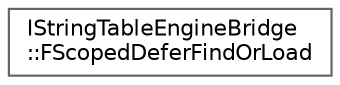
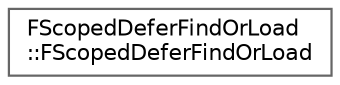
  digraph {
    rankdir=TB
-   n1 [color=grey40 fillcolor=white fontname=Helvetica fontsize=10 height=0.2 label="IStringTableEngineBridge\l::FScopedDeferFindOrLoad" shape=box style=filled width=0.4]
+   n1 [color=grey40 fillcolor=white fontname=Helvetica fontsize=10 height=0.2 label="FScopedDeferFindOrLoad\l::FScopedDeferFindOrLoad" shape=box style=filled width=0.4]
  }
